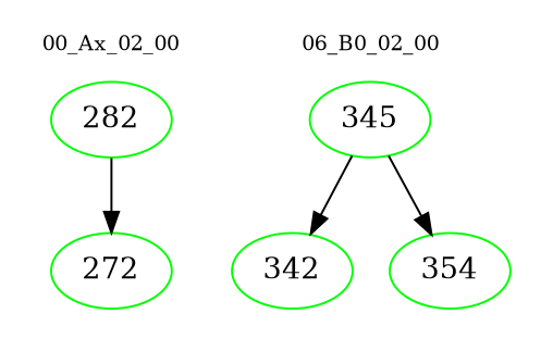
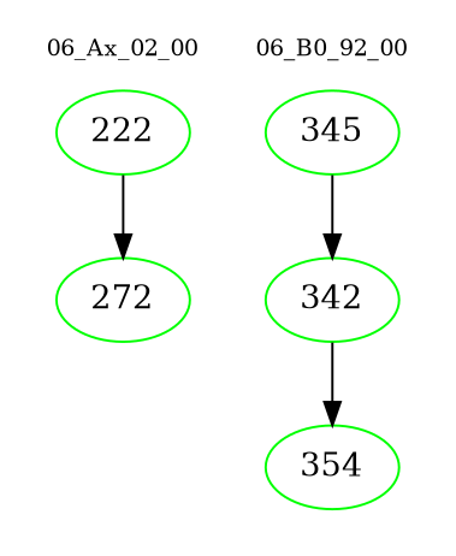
  digraph {
    node [color=green]
    edge [color=black]
-   n1 [label=282]
+   n1 [label=222]
    n2 [label=272]
    n3 [label=345]
    n4 [label=342]
    n5 [label=354]
    subgraph cluster_1 {
      color=white
      fontsize=10
-     label="00_Ax_02_00"
+     label="06_Ax_02_00"
      n1
      n2
    }
    subgraph cluster_2 {
      color=white
      fontsize=10
-     label="06_B0_02_00"
+     label="06_B0_92_00"
      n3
      n4
      n5
    }
    n1 -> n2
    n3 -> n4
-   n3 -> n5
+   n4 -> n5
  }
